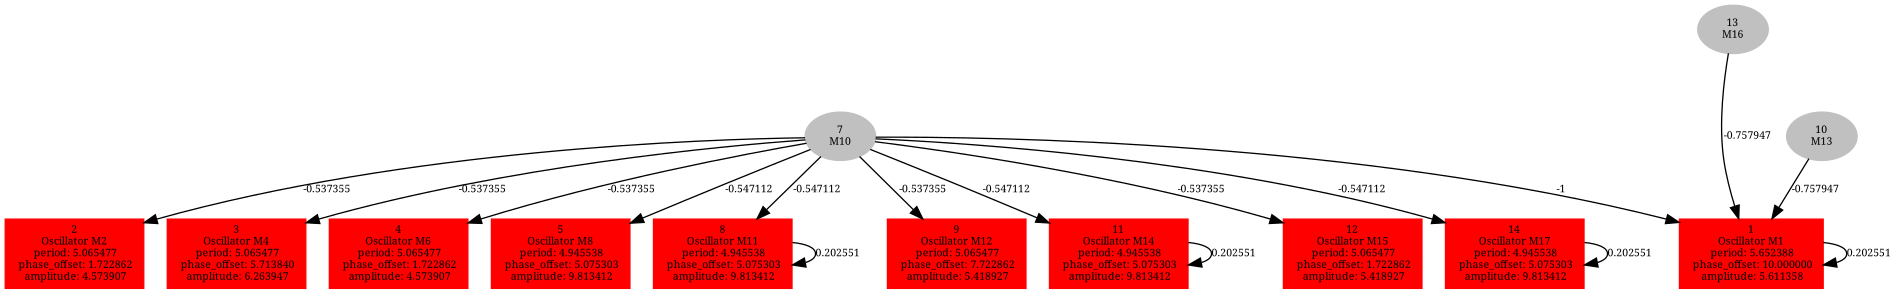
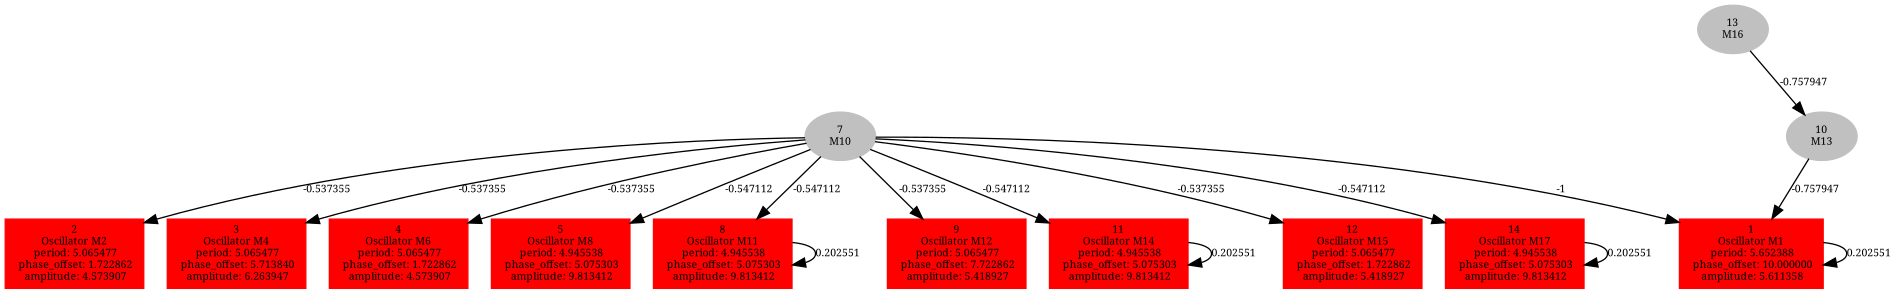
  digraph {
    fontname="Noto Serif"
    forcelabels=true
    node [color=red fontname="Noto Serif" fontsize=8 shape=box style=filled]
    edge [fontname="Noto Serif" fontsize=8]
    n1 [label=<1<BR />Oscillator M1<BR /> period: 5.652388<BR /> phase_offset: 10.000000<BR /> amplitude: 5.611358>]
    n2 [label=<2<BR />Oscillator M2<BR /> period: 5.065477<BR /> phase_offset: 1.722862<BR /> amplitude: 4.573907>]
    n3 [label=<3<BR />Oscillator M4<BR /> period: 5.065477<BR /> phase_offset: 5.713840<BR /> amplitude: 6.263947>]
    n4 [label=<4<BR />Oscillator M6<BR /> period: 5.065477<BR /> phase_offset: 1.722862<BR /> amplitude: 4.573907>]
    n5 [label=<5<BR />Oscillator M8<BR /> period: 4.945538<BR /> phase_offset: 5.075303<BR /> amplitude: 9.813412>]
    n6 [color=grey label=<7<BR/>M10> shape=""]
    n7 [label=<8<BR />Oscillator M11<BR /> period: 4.945538<BR /> phase_offset: 5.075303<BR /> amplitude: 9.813412>]
    n8 [label=<9<BR />Oscillator M12<BR /> period: 5.065477<BR /> phase_offset: 7.722862<BR /> amplitude: 5.418927>]
    n9 [label=<11<BR />Oscillator M14<BR /> period: 4.945538<BR /> phase_offset: 5.075303<BR /> amplitude: 9.813412>]
    n10 [label=<12<BR />Oscillator M15<BR /> period: 5.065477<BR /> phase_offset: 1.722862<BR /> amplitude: 5.418927>]
    n11 [label=<14<BR />Oscillator M17<BR /> period: 4.945538<BR /> phase_offset: 5.075303<BR /> amplitude: 9.813412>]
    n12 [color=grey label=<10<BR/>M13> shape=""]
    n13 [color=grey label=<13<BR/>M16> shape=""]
    n1 -> n1 [label="0.202551 "]
    n6 -> n1 [label="-1 "]
    n6 -> n2 [label="-0.537355 "]
    n6 -> n3 [label="-0.537355 "]
    n6 -> n4 [label="-0.537355 "]
    n6 -> n5 [label="-0.547112 "]
    n6 -> n7 [label="-0.547112 "]
    n6 -> n8 [label="-0.537355 "]
    n6 -> n9 [label="-0.547112 "]
    n6 -> n10 [label="-0.537355 "]
    n6 -> n11 [label="-0.547112 "]
    n7 -> n7 [label="0.202551 "]
    n9 -> n9 [label="0.202551 "]
    n11 -> n11 [label="0.202551 "]
    n12 -> n1 [label="-0.757947 "]
-   n13 -> n1 [label="-0.757947 "]
+   n13 -> n12 [label="-0.757947 "]
  }
